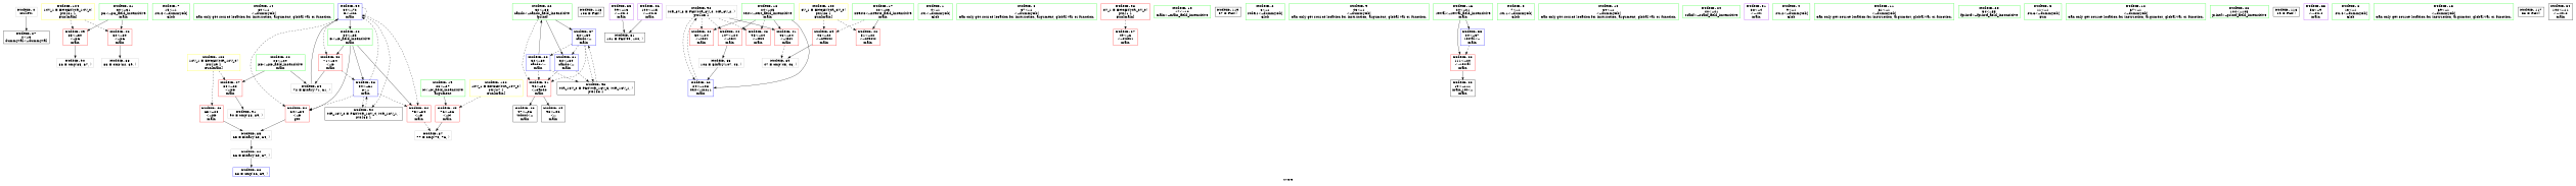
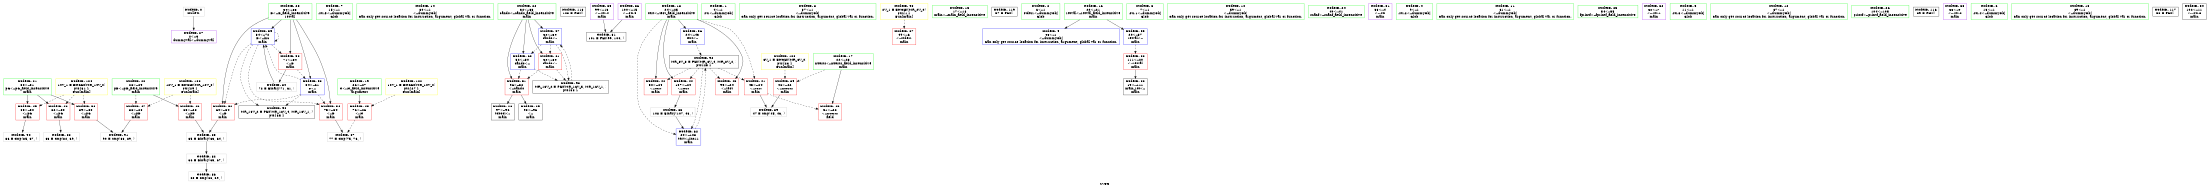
  digraph {
    label=SVFG
    node [color=green shape=record]
    edge [style=solid]
    n1 [color=grey label="{NodeID: 0\nNullPtr}"]
-   n2 [color=black label="{NodeID: 27\n2\<--3\ndummyVal\<--dummyVal\n}"]
+   n2 [color=purple label="{NodeID: 27\n2\<--3\ndummyVal\<--dummyVal\n}"]
    n3 [color=grey label="{NodeID: 90\n86 = cmp(85, 67, )\n}"]
    n4 [label="{NodeID: 7\n15\<--1\n.str.5\<--dummyObj\nGlob }"]
    n5 [label="{NodeID: 14\n80\<--1\n\<--dummyObj\nCan only get source location for instruction, argument, global var or function.}"]
    n6 [color=yellow label="{NodeID: 104\n14V_1 = ENCHI(MR_14V_0)\npts\{31 \}\nFun[main]}" style=double]
    n7 [color=red label="{NodeID: 48\n82\<--30\n\<--pG\nmain\n}"]
    n8 [color=red label="{NodeID: 49\n85\<--30\n\<--pG\nmain\n}"]
+   n9 [color=red label="{NodeID: 50\n89\<--30\n\<--pG\nmain\n}"]
    n10 [color=grey label="{NodeID: 88\n83 = cmp(82, 69, )\n}"]
    n11 [color=grey label="{NodeID: 91\n90 = cmp(88, 89, )\n}"]
    n12 [label="{NodeID: 21\n30\<--31\npG\<--pG_field_insensitive\nmain\n}"]
    n13 [color=black label="{NodeID: 28\n97\<--96\ntobool\<--\nmain\n}"]
    n14 [color=black label="{NodeID: 118\n103 = PHI()\n}"]
    n15 [color=purple label="{NodeID: 35\n99\<--13\n\<--.str.4\nmain\n}"]
    n16 [color=black label="{NodeID: 81\n101 = PHI(99, 100, )\n}"]
    n17 [color=red label="{NodeID: 42\n50\<--24\n\<--test\nmain\n}"]
-   n19 [color=grey label="{NodeID: 92\nMR_8V_3 = PHI(MR_8V_4, MR_8V_2, )\npts\{25 \}\n}"]
+   n18 [color=blue label="{NodeID: 56\n24\<--43\ntest\<--\nmain\n}"]
+   n19 [color=black label="{NodeID: 92\nMR_8V_3 = PHI(MR_8V_4, MR_8V_2, )\npts\{25 \}\n}"]
    n20 [color=red label="{NodeID: 43\n95\<--24\n\<--test\nmain\n}"]
    n21 [color=red label="{NodeID: 41\n45\<--24\n\<--test\nmain\n}"]
    n22 [color=red label="{NodeID: 44\n107\<--24\n\<--test\nmain\n}"]
    n23 [color=blue label="{NodeID: 62\n24\<--108\ntest\<--inc11\nmain\n}"]
    n24 [color=grey label="{NodeID: 89\n47 = cmp(45, 46, )\n}"]
    n25 [color=grey label="{NodeID: 83\n108 = Binary(107, 43, )\n}"]
    n26 [color=grey label="{NodeID: 84\n72 = Binary(71, 61, )\n}"]
    n27 [color=blue label="{NodeID: 59\n34\<--72\nD\<--inc\nmain\n}"]
-   n28 [color=red label="{NodeID: 52\n64\<--34\n\<--D\nget\n}"]
+   n28 [color=red label="{NodeID: 52\n64\<--34\n\<--D\nmain\n}"]
    n29 [color=red label="{NodeID: 53\n71\<--34\n\<--D\nmain\n}"]
    n30 [color=red label="{NodeID: 54\n75\<--34\n\<--D\nmain\n}"]
    n31 [color=black label="{NodeID: 94\nMR_18V_2 = PHI(MR_18V_4, MR_18V_1, )\npts\{35 \}\n}"]
    n32 [color=grey label="{NodeID: 85\n65 = Binary(63, 64, )\n}"]
    n33 [color=blue label="{NodeID: 58\n34\<--61\nD\<--\nmain\n}"]
    n34 [color=grey label="{NodeID: 87\n77 = cmp(75, 76, )\n}"]
    n35 [label="{NodeID: 1\n4\<--1\n.str\<--dummyObj\nGlob }"]
    n36 [label="{NodeID: 8\n37\<--1\n\<--dummyObj\nCan only get source location for instruction, argument, global var or function.}"]
-   n37 [color=red label="{NodeID: 98\n2V_1 = ENCHI(MR_2V_0)\npts\{1 \}\nFun[main]}" style=double]
+   n37 [color=yellow label="{NodeID: 98\n2V_1 = ENCHI(MR_2V_0)\npts\{1 \}\nFun[main]}" style=double]
    n38 [color=red label="{NodeID: 37\n49\<--6\n\<--stderr\nmain\n}"]
    n39 [label="{NodeID: 15\n17\<--18\nmain\<--main_field_insensitive\n}"]
-   n40 [label="{NodeID: 22\n32\<--33\ncando\<--cando_field_insensitive\nfprintf\n}"]
+   n40 [label="{NodeID: 22\n32\<--33\ncando\<--cando_field_insensitive\nmain\n}"]
    n41 [color=red label="{NodeID: 51\n96\<--32\n\<--cando\nmain\n}"]
    n42 [color=blue label="{NodeID: 57\n32\<--59\ncando\<--\nmain\n}"]
    n43 [color=blue label="{NodeID: 60\n32\<--80\ncando\<--\nmain\n}"]
-   n44 [color=blue label="{NodeID: 61\n32\<--80\ncando\<--\nmain\n}"]
+   n44 [color=red label="{NodeID: 61\n32\<--80\ncando\<--\nmain\n}"]
    n45 [color=black label="{NodeID: 29\n98\<--96\n\<--\nmain\n}"]
    n46 [color=black label="{NodeID: 93\nMR_16V_2 = PHI(MR_16V_5, MR_16V_1, )\npts\{33 \}\n}"]
    n47 [color=black label="{NodeID: 119\n57 = PHI()\n}"]
    n48 [color=purple label="{NodeID: 36\n100\<--15\n\<--.str.5\nmain\n}"]
    n49 [color=grey label="{NodeID: 82\n66 = Binary(65, 67, )\n}"]
-   n50 [color=blue label="{NodeID: 86\n68 = cmp(66, 69, )\n}"]
+   n50 [color=grey label="{NodeID: 86\n68 = cmp(66, 69, )\n}"]
    n51 [label="{NodeID: 2\n6\<--1\nstderr\<--dummyObj\nGlob }"]
-   n52 [label="{NodeID: 9\n43\<--1\n\<--dummyObj\nCan only get source location for instruction, argument, global var or function.}"]
+   n52 [color=blue label="{NodeID: 9\n43\<--1\n\<--dummyObj\nCan only get source location for instruction, argument, global var or function.}"]
    n53 [label="{NodeID: 16\n20\<--21\nretval\<--retval_field_insensitive\nmain\n}"]
    n54 [color=red label="{NodeID: 38\n111\<--20\n\<--retval\nmain\n}"]
    n55 [color=blue label="{NodeID: 55\n20\<--37\nretval\<--\nmain\n}"]
    n56 [color=black label="{NodeID: 30\n19\<--111\nmain_ret\<--\nmain\n}"]
-   n57 [label="{NodeID: 23\n34\<--35\nD\<--D_field_insensitive\nmain\n}"]
+   n57 [label="{NodeID: 23\n34\<--35\nD\<--D_field_insensitive\nretval\n}"]
    n58 [label="{NodeID: 3\n7\<--1\n.str.1\<--dummyObj\nGlob }"]
    n59 [label="{NodeID: 10\n59\<--1\n\<--dummyObj\nCan only get source location for instruction, argument, global var or function.}"]
    n60 [color=yellow label="{NodeID: 100\n6V_1 = ENCHI(MR_6V_0)\npts\{23 \}\nFun[main]}" style=double]
    n61 [color=red label="{NodeID: 39\n46\<--22\n\<--nTests\nmain\n}"]
-   n62 [color=red label="{NodeID: 40\n51\<--22\n\<--nTests\nmain\n}"]
+   n62 [color=red label="{NodeID: 40\n51\<--22\n\<--nTests\nfield\n}"]
    n63 [label="{NodeID: 17\n22\<--23\nnTests\<--nTests_field_insensitive\nmain\n}"]
    n64 [label="{NodeID: 24\n40\<--41\nscanf\<--scanf_field_insensitive\n}"]
    n65 [color=purple label="{NodeID: 31\n38\<--4\n\<--.str\nmain\n}"]
    n66 [color=red label="{NodeID: 45\n76\<--26\n\<--N\nmain\n}"]
    n67 [label="{NodeID: 4\n9\<--1\n.str.2\<--dummyObj\nGlob }"]
    n68 [label="{NodeID: 11\n61\<--1\n\<--dummyObj\nCan only get source location for instruction, argument, global var or function.}"]
    n69 [label="{NodeID: 18\n24\<--25\ntest\<--test_field_insensitive\nmain\n}"]
    n70 [label="{NodeID: 25\n54\<--55\nfprintf\<--fprintf_field_insensitive\n}"]
+   n71 [color=purple label="{NodeID: 32\n52\<--7\n\<--.str.1\nmain\n}"]
    n72 [color=red label="{NodeID: 46\n63\<--28\n\<--pD\nmain\n}"]
-   n73 [label="{NodeID: 5\n11\<--1\n.str.3\<--dummyObj\nFun }"]
+   n73 [label="{NodeID: 5\n11\<--1\n.str.3\<--dummyObj\nGlob }"]
    n74 [label="{NodeID: 12\n67\<--1\n\<--dummyObj\nCan only get source location for instruction, argument, global var or function.}"]
    n75 [color=yellow label="{NodeID: 102\n10V_1 = ENCHI(MR_10V_0)\npts\{27 \}\nFun[main]}" style=double]
    n76 [label="{NodeID: 19\n26\<--27\nN\<--N_field_insensitive\nargument\n}"]
    n77 [label="{NodeID: 26\n104\<--105\nprintf\<--printf_field_insensitive\n}"]
    n78 [color=black label="{NodeID: 116\n39 = PHI()\n}"]
    n79 [color=purple label="{NodeID: 33\n56\<--9\n\<--.str.2\nmain\n}"]
    n80 [color=red label="{NodeID: 47\n88\<--28\n\<--pD\nmain\n}"]
    n81 [label="{NodeID: 6\n13\<--1\n.str.4\<--dummyObj\nGlob }"]
    n82 [label="{NodeID: 13\n69\<--1\n\<--dummyObj\nCan only get source location for instruction, argument, global var or function.}"]
    n83 [color=yellow label="{NodeID: 103\n12V_1 = ENCHI(MR_12V_0)\npts\{29 \}\nFun[main]}" style=double]
    n84 [label="{NodeID: 20\n28\<--29\npD\<--pD_field_insensitive\nmain\n}"]
    n85 [color=black label="{NodeID: 117\n53 = PHI()\n}"]
    n86 [color=black label="{NodeID: 34\n102\<--11\n\<--.str.3\nmain\n}"]
    n1 -> n2
    n6 -> n7 [style=dashed]
    n6 -> n8 [style=dashed]
+   n6 -> n9 [style=dashed]
    n7 -> n10
    n8 -> n3
+   n9 -> n11
    n12 -> n7
    n12 -> n8
+   n12 -> n9
    n15 -> n16
+   n18 -> n19 [style=dashed]
    n19 -> n17 [style=dashed]
    n19 -> n20 [style=dashed]
-   n19 -> n21
+   n19 -> n21 [style=dashed]
    n19 -> n22 [style=dashed]
    n19 -> n23 [style=dashed]
-   n21 -> n24 [style=dashed]
+   n21 -> n24
    n22 -> n25
    n23 -> n19 [style=dashed]
    n25 -> n23
    n26 -> n27
    n27 -> n27 [style=dashed]
    n27 -> n28 [style=dashed]
    n27 -> n29 [style=dashed]
    n27 -> n30 [style=dashed]
    n27 -> n31 [style=dashed]
    n28 -> n32
    n29 -> n26
    n29 -> n33 [style=dashed]
-   n30 -> n34 [style=dashed]
-   n31 -> n33 [style=dashed]
+   n30 -> n34
    n32 -> n49
    n33 -> n27 [style=dashed]
    n33 -> n28 [style=dashed]
    n33 -> n30 [style=dashed]
    n33 -> n31 [style=dashed]
    n37 -> n38 [style=dashed]
-   n40 -> n41 [style=dashed]
+   n40 -> n41
    n40 -> n42
-   n43 -> n40
+   n40 -> n43
    n40 -> n44
    n41 -> n13
    n41 -> n45
-   n42 -> n41 [style=dashed]
    n42 -> n43 [style=dashed]
    n42 -> n44 [style=dashed]
    n42 -> n46 [style=dashed]
    n43 -> n41 [style=dashed]
    n43 -> n46 [style=dashed]
    n44 -> n41 [style=dashed]
    n44 -> n46 [style=dashed]
    n46 -> n42 [style=dashed]
    n48 -> n16
    n49 -> n50
-   n53 -> n54
+   n53 -> n52
    n53 -> n55
    n54 -> n56
    n55 -> n54 [style=dashed]
-   n27 -> n57
+   n57 -> n27
    n57 -> n28
    n57 -> n29
    n57 -> n30
    n57 -> n33
    n60 -> n61 [style=dashed]
-   n60 -> n62 [style=dashed]
+   n21 -> n62 [style=dashed]
    n61 -> n24
    n63 -> n61 [style=dashed]
    n63 -> n62
-   n66 -> n34
+   n66 -> n34 [style=dashed]
    n69 -> n17
-   n69 -> n20 [style=dashed]
-   n69 -> n21
+   n69 -> n18
+   n69 -> n20
+   n69 -> n21 [style=dashed]
    n69 -> n22
-   n69 -> n23
+   n69 -> n23 [style=dashed]
    n72 -> n32
    n75 -> n66 [style=dashed]
    n76 -> n66
    n80 -> n11
    n83 -> n72 [style=dashed]
    n83 -> n80 [style=dashed]
-   n84 -> n26
-   n84 -> n80
+   n84 -> n72
+   n84 -> n80 [style=dashed]
  }
